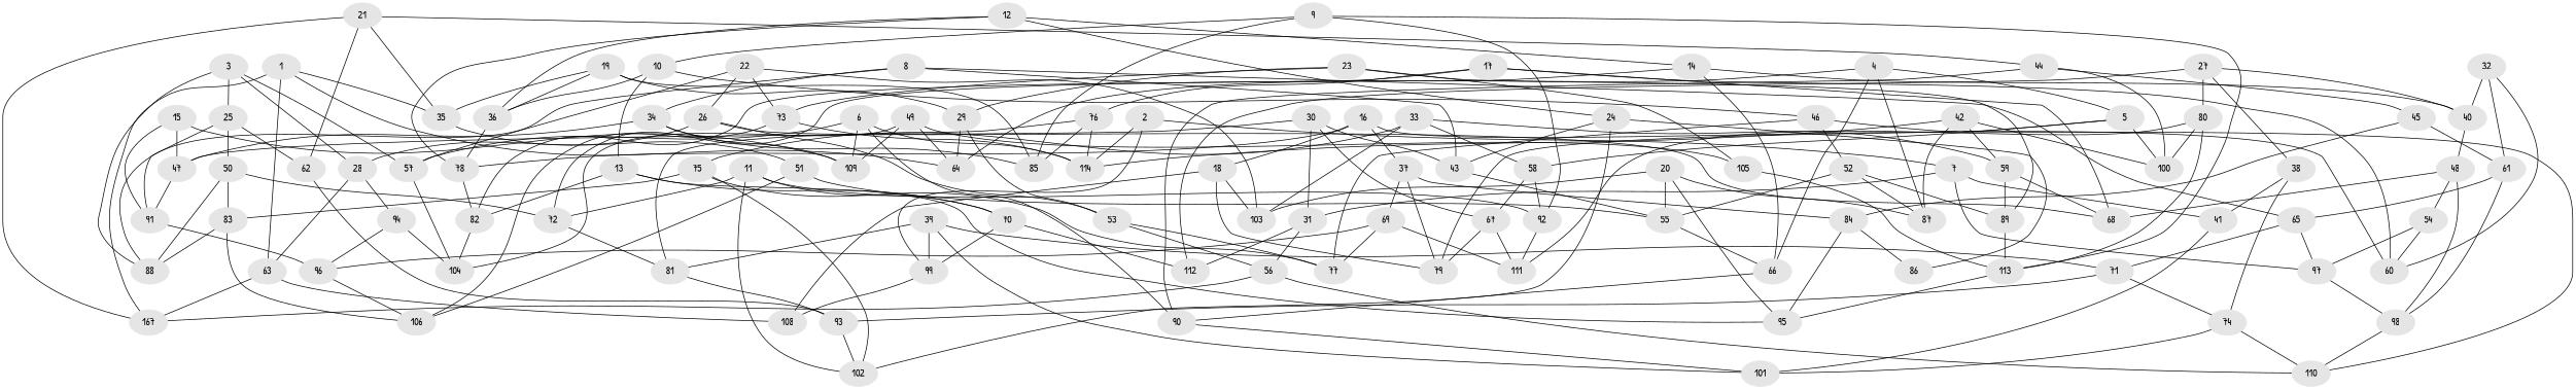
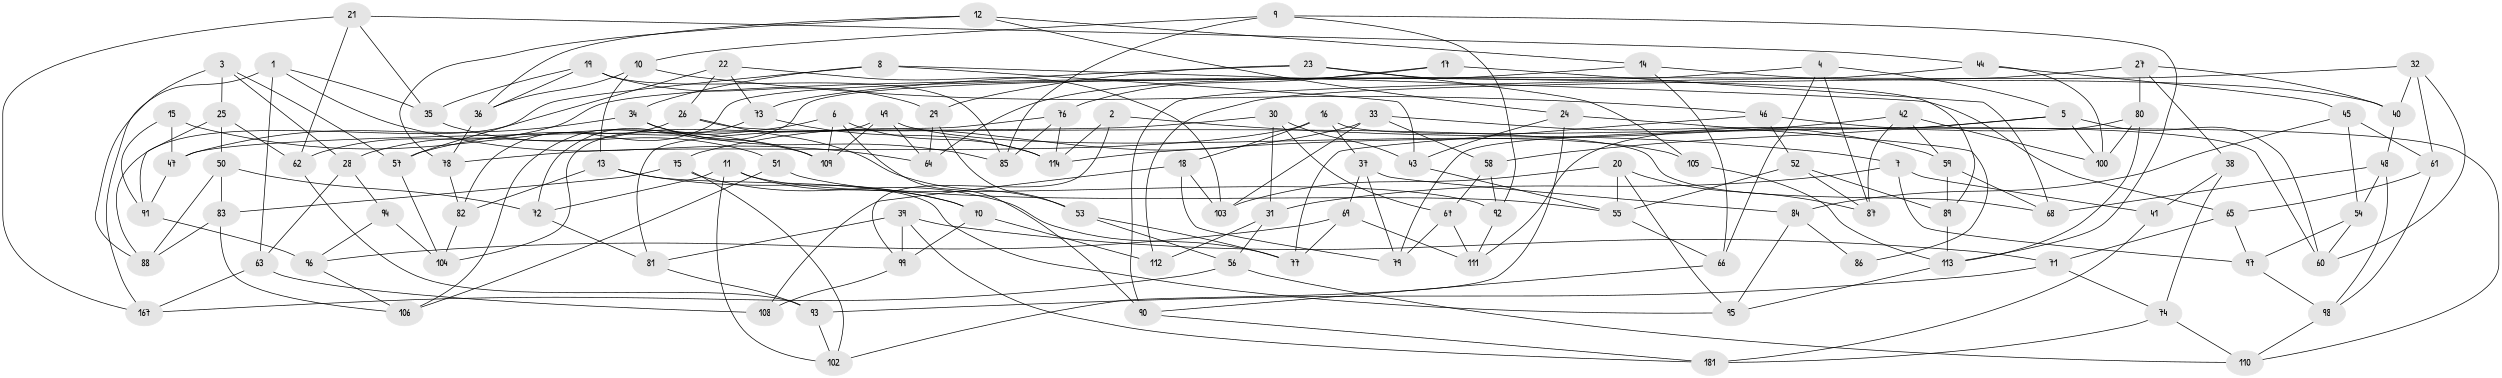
  graph {
    fontname="Patrick Hand"
    node [color=gray90 fontname="Patrick Hand" style=filled]
    edge [fontname="Patrick Hand"]
    1
    35
    63
    64
    n5 [label=167]
    51
    108
    2
    7
    99
    114
    31
    41
    97
    15
    109
    47
    91
    3
    25
    28
    57
    88
    62
    50
    94
    104
    4
    5
    66
    87
    58
    79
    100
    90
    92
    67
    6
-   101
+   101 [label=181]
    112
    56
    98
    8
    34
    43
    65
    85
    55
    71
    9
    10
    113
    13
    36
    46
    111
    95
    70
    82
    78
    52
    77
    110
    11
    72
    102
    81
    12
    14
    24
    40
    86
    48
    96
    16
    18
    37
    60
    103
    69
    84
    17
    68
    76
    19
    29
    53
    20
    21
    44
    45
    93
    22
    26
    73
    106
    23
    89
    105
    83
    27
    38
    80
    74
    30
    32
    61
    33
    59
    75
    39
    54
    42
    49
    1 -- 35
    1 -- 63
    1 -- 64
    1 -- n5
    35 -- 51
    63 -- n5
    63 -- 108
    51 -- 55
    51 -- 106
    2 -- 7
    2 -- 99
    2 -- 114
    7 -- 31
    7 -- 41
    7 -- 97
    99 -- 108
    31 -- 112
    31 -- 56
    41 -- 101
    97 -- 98
    15 -- 109
    15 -- 47
    15 -- 91
    47 -- 91
    91 -- 96
    3 -- 25
    3 -- 28
    3 -- 57
    3 -- 88
    25 -- 91
    25 -- 62
    25 -- 50
    28 -- 63
    28 -- 94
    57 -- 104
    62 -- 93
    50 -- 88
    50 -- 72
    50 -- 83
    94 -- 104
    94 -- 96
    4 -- 64
    4 -- 5
    4 -- 66
    4 -- 87
    5 -- 58
    5 -- 79
    5 -- 100
    66 -- 90
    58 -- 92
    58 -- 67
    90 -- 101
    92 -- 111
    67 -- 79
    67 -- 111
    6 -- 114
    6 -- 109
    6 -- 57
    6 -- 90
    56 -- n5
    56 -- 110
    98 -- 110
    8 -- 88
    8 -- 34
    8 -- 43
    8 -- 65
    34 -- 109
    34 -- 47
    34 -- 85
    43 -- 55
    65 -- 97
    65 -- 71
    55 -- 66
    71 -- 93
    71 -- 74
    9 -- 92
    9 -- 85
    9 -- 10
    9 -- 113
    10 -- 13
    10 -- 36
    10 -- 46
    113 -- 95
    13 -- 95
    13 -- 70
    13 -- 82
    36 -- 78
    46 -- 52
    46 -- 77
    46 -- 110
    70 -- 99
    70 -- 112
    82 -- 104
    78 -- 82
    52 -- 87
    52 -- 55
    52 -- 89
    11 -- 92
    11 -- 70
    11 -- 72
    11 -- 102
    72 -- 81
    81 -- 93
    12 -- 36
    12 -- 78
    12 -- 14
    12 -- 24
    14 -- 66
    14 -- 72
    14 -- 40
    24 -- 43
    24 -- 102
    24 -- 86
    40 -- 48
    48 -- 98
    48 -- 68
    48 -- 54
    96 -- 106
    16 -- 78
    16 -- 18
    16 -- 37
    16 -- 60
    18 -- 108
    18 -- 79
    18 -- 103
    37 -- 79
    37 -- 69
    37 -- 84
    69 -- 111
    69 -- 77
    69 -- 96
    84 -- 95
    84 -- 86
    17 -- 82
-   17 -- 60
+   5 -- 60
    17 -- 68
    17 -- 76
    76 -- 114
    76 -- 85
    76 -- 81
    19 -- 35
    19 -- 85
    19 -- 36
    19 -- 29
    29 -- 64
    29 -- 53
    53 -- 56
    53 -- 77
    20 -- 87
    20 -- 55
    20 -- 95
    20 -- 103
    21 -- 35
    21 -- n5
    21 -- 62
    21 -- 44
    44 -- 100
    44 -- 90
    44 -- 45
    45 -- 84
    45 -- 61
+   45 -- 54
    93 -- 102
    22 -- 57
    22 -- 103
    22 -- 26
    22 -- 73
    26 -- 28
    26 -- 68
    26 -- 53
    73 -- 114
    73 -- 106
    23 -- 29
    23 -- 73
    23 -- 89
    23 -- 105
    89 -- 113
    105 -- 113
    83 -- 88
    83 -- 106
    27 -- 112
    27 -- 40
    27 -- 38
    27 -- 80
    38 -- 41
    38 -- 74
    80 -- 100
    80 -- 113
    80 -- 111
    74 -- 101
    74 -- 110
    30 -- 31
    30 -- 47
    30 -- 67
    30 -- 43
+   32 -- 62
    32 -- 40
    32 -- 60
    32 -- 61
    61 -- 98
    61 -- 65
    33 -- 58
    33 -- 103
    33 -- 59
    33 -- 75
    59 -- 68
    59 -- 89
    75 -- 77
    75 -- 102
    75 -- 83
    39 -- 99
    39 -- 101
    39 -- 71
    39 -- 81
    54 -- 97
    54 -- 60
    42 -- 114
    42 -- 87
    42 -- 100
    42 -- 59
    49 -- 64
    49 -- 109
    49 -- 104
    49 -- 105
  }
